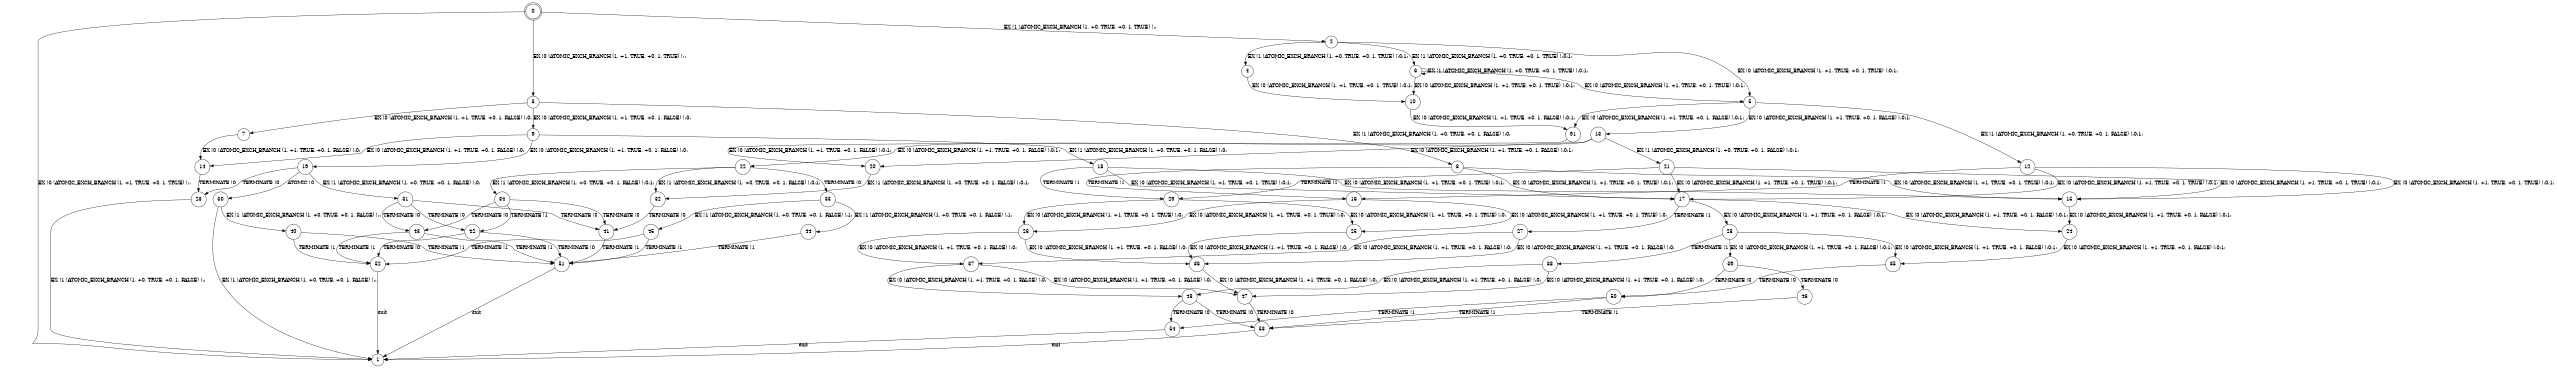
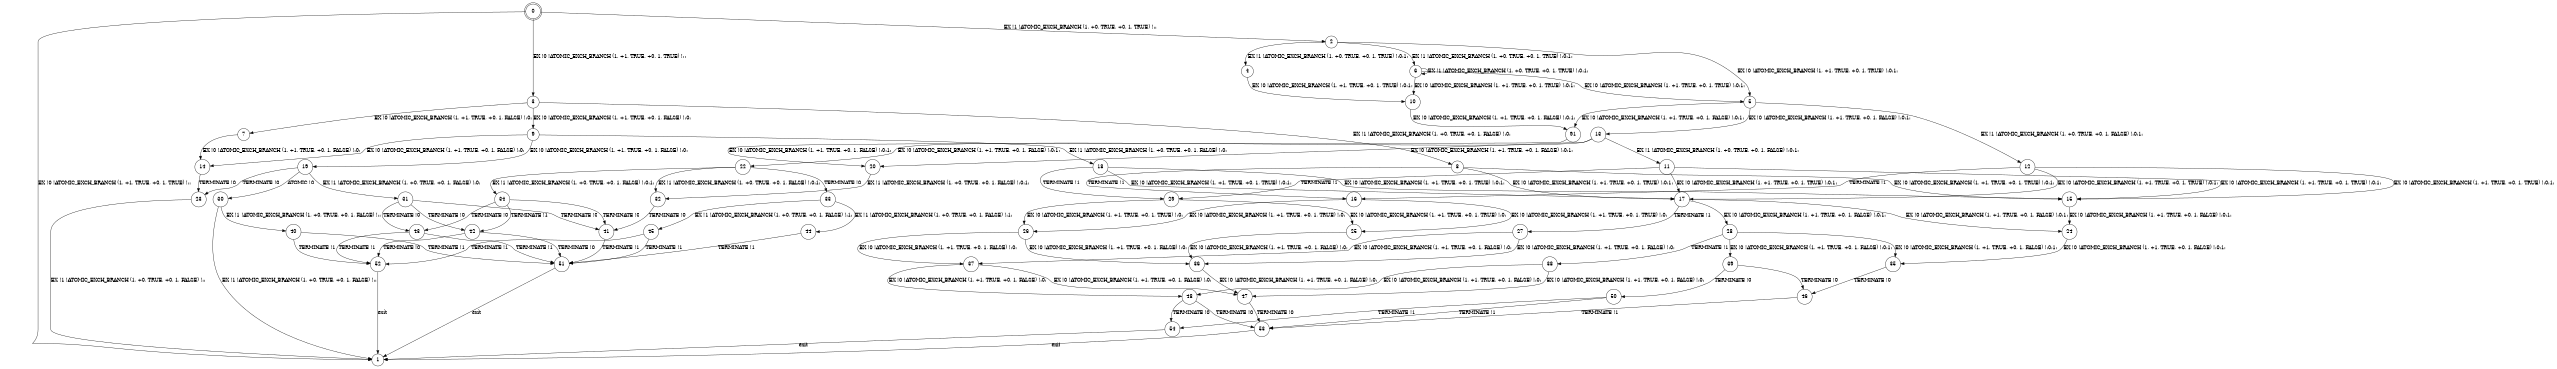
  digraph {
    node [shape=circle]
    0 [peripheries=2]
    1
    2
    3
    4
    5
    6
    7
    8
    9
    10
    n12 [label=91]
    12
    13
    14
    15
    16
    17
    18
    19
    20
-   21
+   21 [label=11]
    22
    23
    24
    25
    26
    27
    28
    29
    30
    31
    32
    33
    34
    35
    36
    37
    38
    39
    40
    41
    42
    43
    44
    45
    46
    47
    48
    50
    51
    52
    53
    54
    0 -> 1 [label="EX !0 !ATOMIC_EXCH_BRANCH (1, +1, TRUE, +0, 1, TRUE) !::"]
    0 -> 2 [label="EX !1 !ATOMIC_EXCH_BRANCH (1, +0, TRUE, +0, 1, TRUE) !::"]
    0 -> 3 [label="EX !0 !ATOMIC_EXCH_BRANCH (1, +1, TRUE, +0, 1, TRUE) !::"]
    2 -> 4 [label="EX !1 !ATOMIC_EXCH_BRANCH (1, +0, TRUE, +0, 1, TRUE) !:0:1:"]
    2 -> 5 [label="EX !0 !ATOMIC_EXCH_BRANCH (1, +1, TRUE, +0, 1, TRUE) !:0:1:"]
    2 -> 6 [label="EX !1 !ATOMIC_EXCH_BRANCH (1, +0, TRUE, +0, 1, TRUE) !:0:1:"]
    3 -> 7 [label="EX !0 !ATOMIC_EXCH_BRANCH (1, +1, TRUE, +0, 1, FALSE) !:0:"]
    3 -> 8 [label="EX !1 !ATOMIC_EXCH_BRANCH (1, +0, TRUE, +0, 1, FALSE) !:0:"]
    3 -> 9 [label="EX !0 !ATOMIC_EXCH_BRANCH (1, +1, TRUE, +0, 1, FALSE) !:0:"]
    4 -> 10 [label="EX !0 !ATOMIC_EXCH_BRANCH (1, +1, TRUE, +0, 1, TRUE) !:0:1:"]
    5 -> n12 [label="EX !0 !ATOMIC_EXCH_BRANCH (1, +1, TRUE, +0, 1, FALSE) !:0:1:"]
    5 -> 12 [label="EX !1 !ATOMIC_EXCH_BRANCH (1, +0, TRUE, +0, 1, FALSE) !:0:1:"]
    5 -> 13 [label="EX !0 !ATOMIC_EXCH_BRANCH (1, +1, TRUE, +0, 1, FALSE) !:0:1:"]
    6 -> 5 [label="EX !0 !ATOMIC_EXCH_BRANCH (1, +1, TRUE, +0, 1, TRUE) !:0:1:"]
    6 -> 6 [label="EX !1 !ATOMIC_EXCH_BRANCH (1, +0, TRUE, +0, 1, TRUE) !:0:1:"]
    6 -> 10 [label="EX !0 !ATOMIC_EXCH_BRANCH (1, +1, TRUE, +0, 1, TRUE) !:0:1:"]
    7 -> 14 [label="EX !0 !ATOMIC_EXCH_BRANCH (1, +1, TRUE, +0, 1, FALSE) !:0:"]
    8 -> 15 [label="EX !0 !ATOMIC_EXCH_BRANCH (1, +1, TRUE, +0, 1, TRUE) !:0:1:"]
    8 -> 16 [label="TERMINATE !1"]
    8 -> 17 [label="EX !0 !ATOMIC_EXCH_BRANCH (1, +1, TRUE, +0, 1, TRUE) !:0:1:"]
    9 -> 14 [label="EX !0 !ATOMIC_EXCH_BRANCH (1, +1, TRUE, +0, 1, FALSE) !:0:"]
    9 -> 18 [label="EX !1 !ATOMIC_EXCH_BRANCH (1, +0, TRUE, +0, 1, FALSE) !:0:"]
    9 -> 19 [label="EX !0 !ATOMIC_EXCH_BRANCH (1, +1, TRUE, +0, 1, FALSE) !:0:"]
    10 -> n12 [label="EX !0 !ATOMIC_EXCH_BRANCH (1, +1, TRUE, +0, 1, FALSE) !:0:1:"]
    n12 -> 20 [label="EX !0 !ATOMIC_EXCH_BRANCH (1, +1, TRUE, +0, 1, FALSE) !:0:1:"]
    12 -> 15 [label="EX !0 !ATOMIC_EXCH_BRANCH (1, +1, TRUE, +0, 1, TRUE) !:0:1:"]
    12 -> 16 [label="TERMINATE !1"]
    12 -> 17 [label="EX !0 !ATOMIC_EXCH_BRANCH (1, +1, TRUE, +0, 1, TRUE) !:0:1:"]
    13 -> 20 [label="EX !0 !ATOMIC_EXCH_BRANCH (1, +1, TRUE, +0, 1, FALSE) !:0:1:"]
    13 -> 21 [label="EX !1 !ATOMIC_EXCH_BRANCH (1, +0, TRUE, +0, 1, FALSE) !:0:1:"]
    13 -> 22 [label="EX !0 !ATOMIC_EXCH_BRANCH (1, +1, TRUE, +0, 1, FALSE) !:0:1:"]
    14 -> 23 [label="TERMINATE !0"]
    15 -> 24 [label="EX !0 !ATOMIC_EXCH_BRANCH (1, +1, TRUE, +0, 1, FALSE) !:0:1:"]
    16 -> 25 [label="EX !0 !ATOMIC_EXCH_BRANCH (1, +1, TRUE, +0, 1, TRUE) !:0:"]
    16 -> 26 [label="EX !0 !ATOMIC_EXCH_BRANCH (1, +1, TRUE, +0, 1, TRUE) !:0:"]
    17 -> 24 [label="EX !0 !ATOMIC_EXCH_BRANCH (1, +1, TRUE, +0, 1, FALSE) !:0:1:"]
    17 -> 27 [label="TERMINATE !1"]
    17 -> 28 [label="EX !0 !ATOMIC_EXCH_BRANCH (1, +1, TRUE, +0, 1, FALSE) !:0:1:"]
    18 -> 15 [label="EX !0 !ATOMIC_EXCH_BRANCH (1, +1, TRUE, +0, 1, TRUE) !:0:1:"]
    18 -> 17 [label="EX !0 !ATOMIC_EXCH_BRANCH (1, +1, TRUE, +0, 1, TRUE) !:0:1:"]
    18 -> 29 [label="TERMINATE !1"]
    19 -> 23 [label="TERMINATE !0"]
    19 -> 30 [label="ATOMIC !0"]
    19 -> 31 [label="EX !1 !ATOMIC_EXCH_BRANCH (1, +0, TRUE, +0, 1, FALSE) !:0:"]
    20 -> 32 [label="EX !1 !ATOMIC_EXCH_BRANCH (1, +0, TRUE, +0, 1, FALSE) !:0:1:"]
    21 -> 15 [label="EX !0 !ATOMIC_EXCH_BRANCH (1, +1, TRUE, +0, 1, TRUE) !:0:1:"]
    21 -> 17 [label="EX !0 !ATOMIC_EXCH_BRANCH (1, +1, TRUE, +0, 1, TRUE) !:0:1:"]
    21 -> 29 [label="TERMINATE !1"]
    22 -> 32 [label="EX !1 !ATOMIC_EXCH_BRANCH (1, +0, TRUE, +0, 1, FALSE) !:0:1:"]
    22 -> 33 [label="TERMINATE !0"]
    22 -> 34 [label="EX !1 !ATOMIC_EXCH_BRANCH (1, +0, TRUE, +0, 1, FALSE) !:0:1:"]
    23 -> 1 [label="EX !1 !ATOMIC_EXCH_BRANCH (1, +0, TRUE, +0, 1, FALSE) !::"]
    24 -> 35 [label="EX !0 !ATOMIC_EXCH_BRANCH (1, +1, TRUE, +0, 1, FALSE) !:0:1:"]
    25 -> 36 [label="EX !0 !ATOMIC_EXCH_BRANCH (1, +1, TRUE, +0, 1, FALSE) !:0:"]
    26 -> 36 [label="EX !0 !ATOMIC_EXCH_BRANCH (1, +1, TRUE, +0, 1, FALSE) !:0:"]
    26 -> 37 [label="EX !0 !ATOMIC_EXCH_BRANCH (1, +1, TRUE, +0, 1, FALSE) !:0:"]
    27 -> 36 [label="EX !0 !ATOMIC_EXCH_BRANCH (1, +1, TRUE, +0, 1, FALSE) !:0:"]
    27 -> 37 [label="EX !0 !ATOMIC_EXCH_BRANCH (1, +1, TRUE, +0, 1, FALSE) !:0:"]
    28 -> 35 [label="EX !0 !ATOMIC_EXCH_BRANCH (1, +1, TRUE, +0, 1, FALSE) !:0:1:"]
    28 -> 38 [label="TERMINATE !1"]
    28 -> 39 [label="EX !0 !ATOMIC_EXCH_BRANCH (1, +1, TRUE, +0, 1, FALSE) !:0:1:"]
    29 -> 25 [label="EX !0 !ATOMIC_EXCH_BRANCH (1, +1, TRUE, +0, 1, TRUE) !:0:"]
    29 -> 26 [label="EX !0 !ATOMIC_EXCH_BRANCH (1, +1, TRUE, +0, 1, TRUE) !:0:"]
    30 -> 1 [label="EX !1 !ATOMIC_EXCH_BRANCH (1, +0, TRUE, +0, 1, FALSE) !::"]
    30 -> 40 [label="EX !1 !ATOMIC_EXCH_BRANCH (1, +0, TRUE, +0, 1, FALSE) !::"]
    31 -> 41 [label="TERMINATE !0"]
    31 -> 42 [label="TERMINATE !0"]
    31 -> 43 [label="TERMINATE !0"]
    32 -> 41 [label="TERMINATE !0"]
    33 -> 44 [label="EX !1 !ATOMIC_EXCH_BRANCH (1, +0, TRUE, +0, 1, FALSE) !:1:"]
    33 -> 45 [label="EX !1 !ATOMIC_EXCH_BRANCH (1, +0, TRUE, +0, 1, FALSE) !:1:"]
    34 -> 41 [label="TERMINATE !0"]
    34 -> 42 [label="TERMINATE !1"]
    34 -> 43 [label="TERMINATE !0"]
-   35 -> 50 [label="TERMINATE !0"]
+   35 -> 46 [label="TERMINATE !0"]
    36 -> 47 [label="EX !0 !ATOMIC_EXCH_BRANCH (1, +1, TRUE, +0, 1, FALSE) !:0:"]
    37 -> 47 [label="EX !0 !ATOMIC_EXCH_BRANCH (1, +1, TRUE, +0, 1, FALSE) !:0:"]
    37 -> 48 [label="EX !0 !ATOMIC_EXCH_BRANCH (1, +1, TRUE, +0, 1, FALSE) !:0:"]
    38 -> 47 [label="EX !0 !ATOMIC_EXCH_BRANCH (1, +1, TRUE, +0, 1, FALSE) !:0:"]
    38 -> 48 [label="EX !0 !ATOMIC_EXCH_BRANCH (1, +1, TRUE, +0, 1, FALSE) !:0:"]
    39 -> 46 [label="TERMINATE !0"]
    39 -> 50 [label="TERMINATE !0"]
    40 -> 51 [label="TERMINATE !1"]
    40 -> 52 [label="TERMINATE !1"]
    41 -> 51 [label="TERMINATE !1"]
    42 -> 51 [label="TERMINATE !0"]
    42 -> 52 [label="TERMINATE !0"]
    43 -> 51 [label="TERMINATE !1"]
    43 -> 52 [label="TERMINATE !1"]
    44 -> 51 [label="TERMINATE !1"]
    45 -> 51 [label="TERMINATE !1"]
    45 -> 52 [label="TERMINATE !1"]
    46 -> 53 [label="TERMINATE !1"]
    47 -> 53 [label="TERMINATE !0"]
    48 -> 53 [label="TERMINATE !0"]
    48 -> 54 [label="TERMINATE !0"]
    50 -> 53 [label="TERMINATE !1"]
    50 -> 54 [label="TERMINATE !1"]
    51 -> 1 [label=exit]
    52 -> 1 [label=exit]
    53 -> 1 [label=exit]
    54 -> 1 [label=exit]
  }
